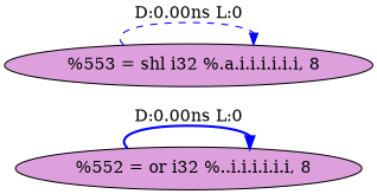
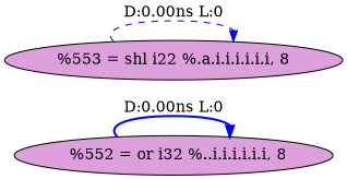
  digraph {
    rankdir=LR
    node [style=filled fillcolor=plum shape=ellipse]
    edge [color=blue]
    n1 [label="  %552 = or i32 %..i.i.i.i.i.i, 8"]
-   n2 [label="  %553 = shl i32 %.a.i.i.i.i.i.i, 8"]
+   n2 [label="%553 = shl i22 %.a.i.i.i.i.i.i, 8"]
    n1 -> n1 [label="D:0.00ns L:0" style=bold]
    n2 -> n2 [label="D:0.00ns L:0" style=dashed]
  }
